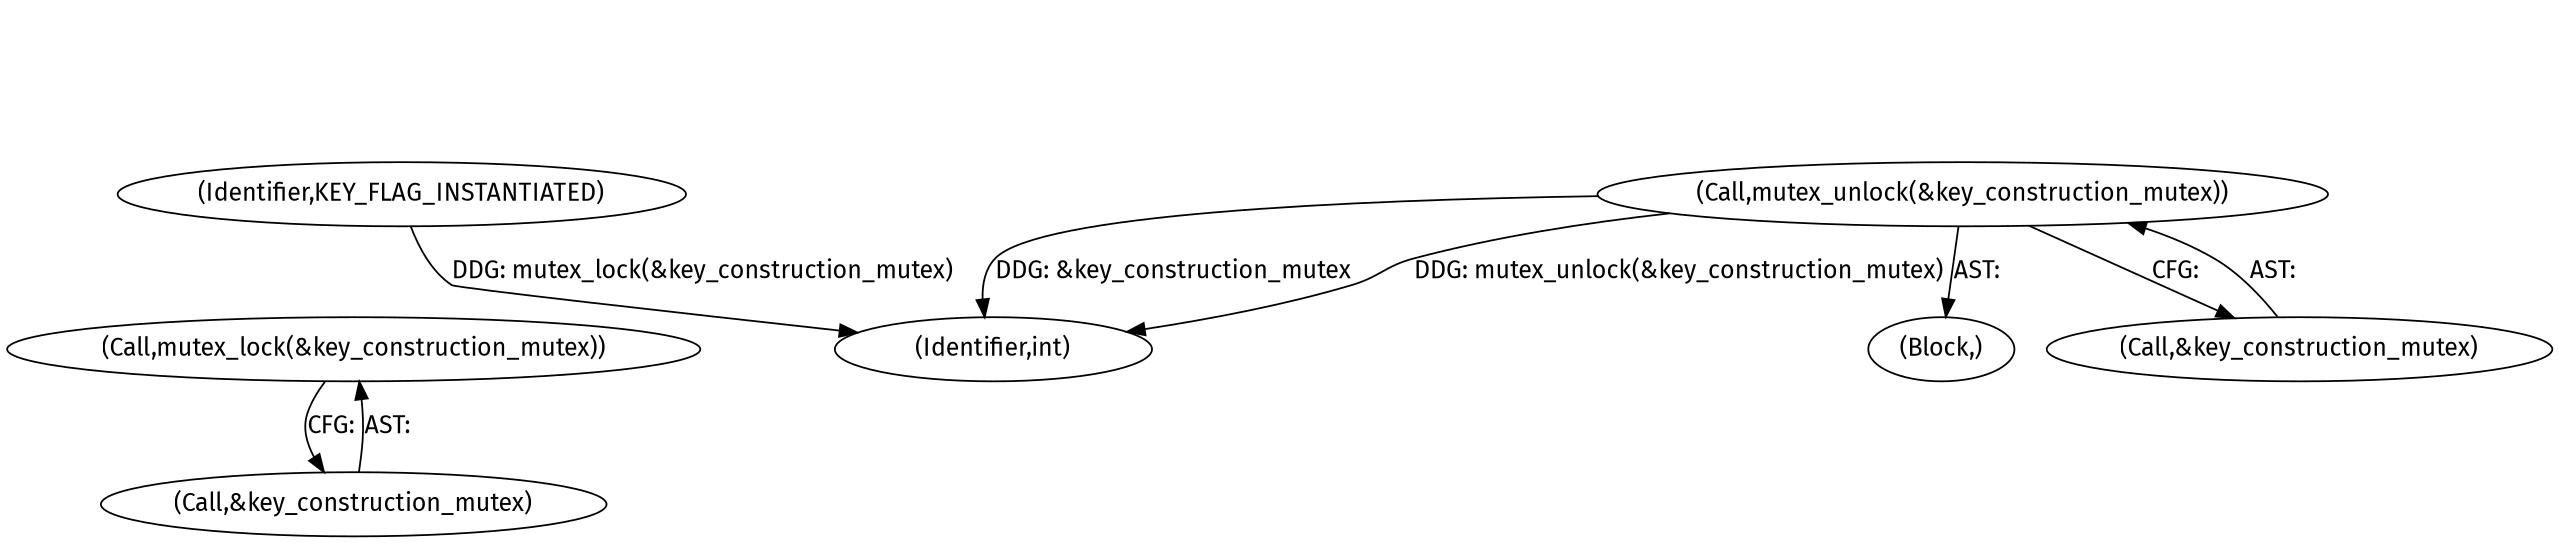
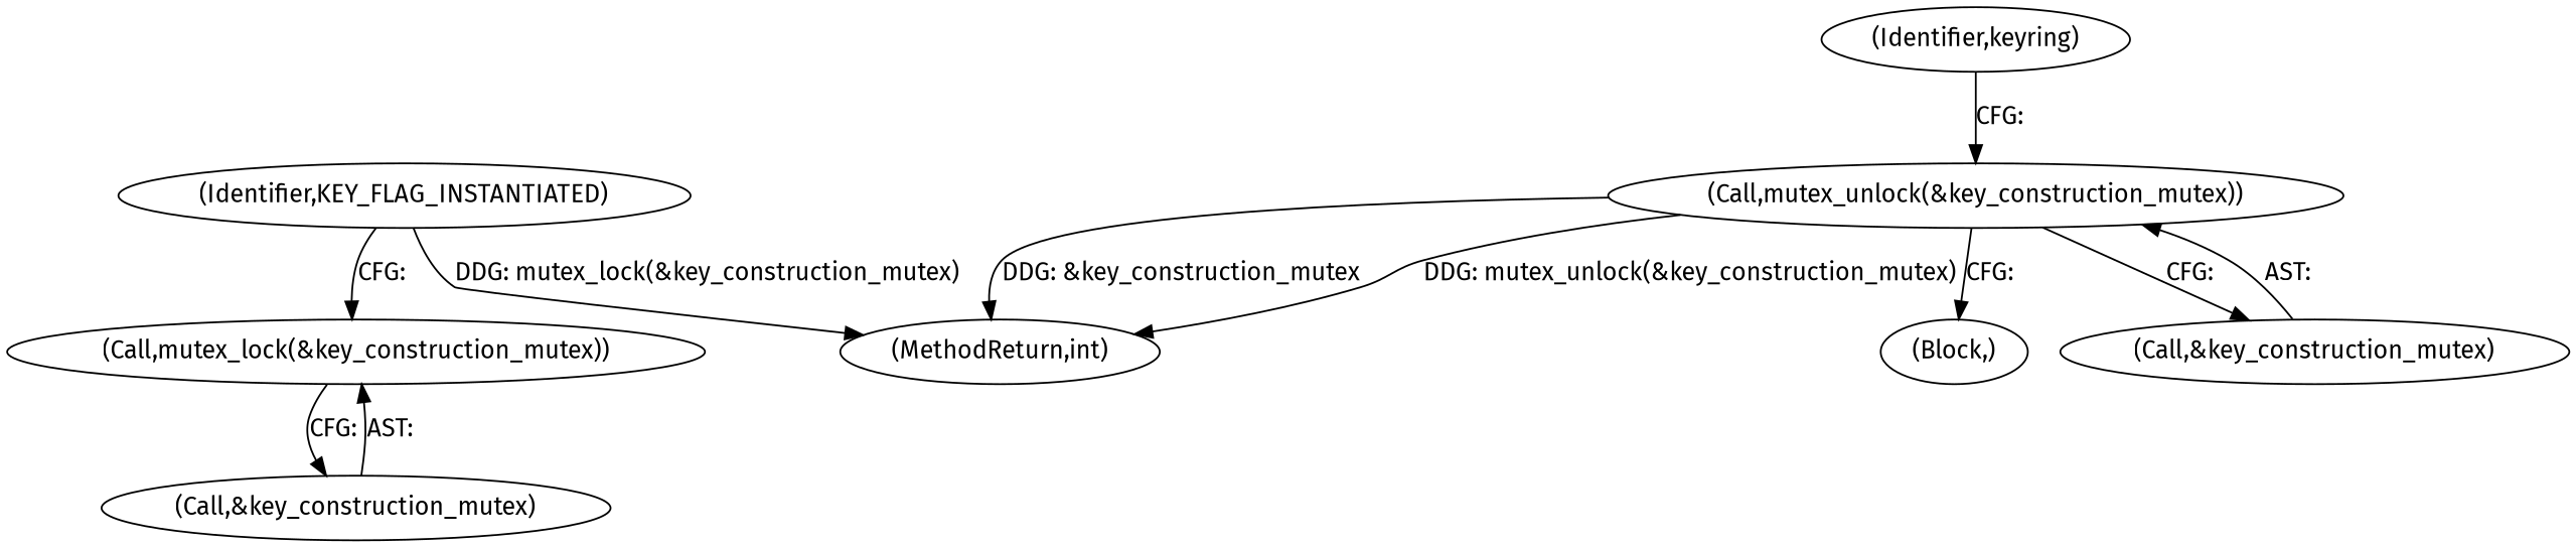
  digraph {
    fontname="Fira Sans"
    node [fontname="Fira Sans"]
    edge [fontname="Fira Sans"]
    n1 [label="(Call,mutex_unlock(&key_construction_mutex))"]
    n2 [label="(Block,)"]
-   n3 [label="(Identifier,int)"]
+   n3 [label="(MethodReturn,int)"]
    n4 [label="(Call,&key_construction_mutex)"]
    n5 [label="(Call,mutex_lock(&key_construction_mutex))"]
    n6 [label="(Call,&key_construction_mutex)"]
    n7 [label="(Identifier,KEY_FLAG_INSTANTIATED)"]
-   n1 -> n2 [label="AST: "]
+   n8 [label="(Identifier,keyring)"]
+   n1 -> n2 [label="CFG: "]
    n1 -> n3 [label="DDG: &key_construction_mutex"]
    n1 -> n3 [label="DDG: mutex_unlock(&key_construction_mutex)"]
    n1 -> n4 [label="CFG: "]
    n4 -> n1 [label="AST: "]
    n5 -> n6 [label="CFG: "]
    n6 -> n5 [label="AST: "]
    n7 -> n3 [label="DDG: mutex_lock(&key_construction_mutex)"]
+   n7 -> n5 [label="CFG: "]
+   n8 -> n1 [label="CFG: "]
  }
